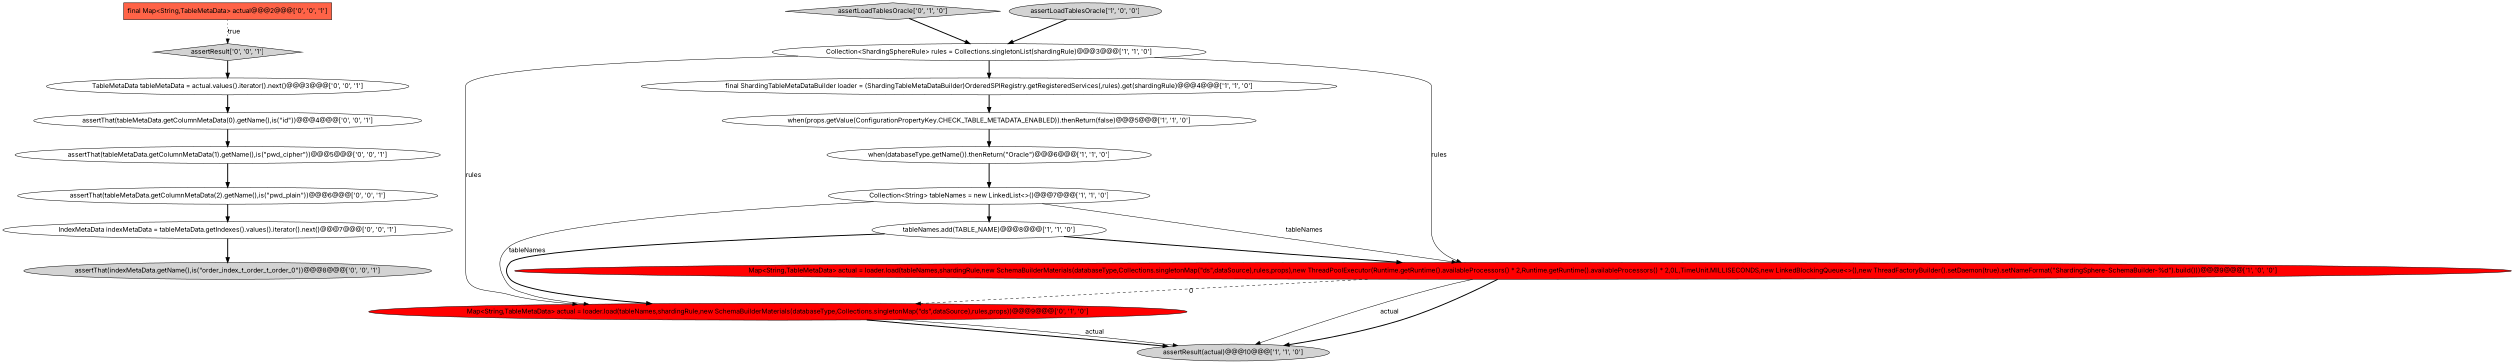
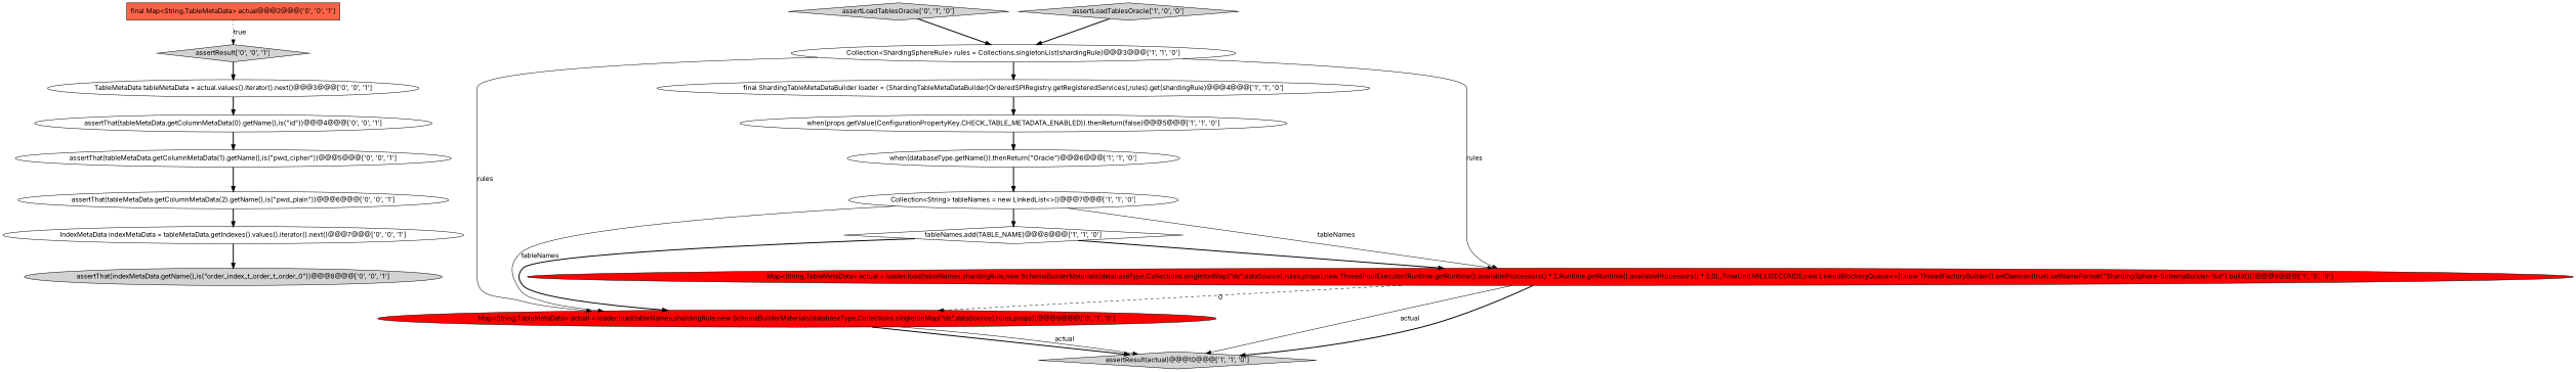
  digraph {
    fontname=Inter
    node [fillcolor=white fontname=Inter shape=ellipse style=filled]
    edge [fontname=Inter style=bold]
    n1 [fillcolor=lightgray label="assertResult['0', '0', '1']" shape=diamond]
    n2 [label="TableMetaData tableMetaData = actual.values().iterator().next()@@@3@@@['0', '0', '1']"]
    n3 [label="assertThat(tableMetaData.getColumnMetaData(0).getName(),is(\"id\"))@@@4@@@['0', '0', '1']"]
    n4 [fillcolor=tomato label="final Map<String,TableMetaData> actual@@@2@@@['0', '0', '1']" shape=box]
    n5 [fillcolor=lightgray label="assertLoadTablesOracle['0', '1', '0']" shape=diamond]
    n6 [label="Collection<ShardingSphereRule> rules = Collections.singletonList(shardingRule)@@@3@@@['1', '1', '0']"]
    n7 [fillcolor=red label="Map<String,TableMetaData> actual = loader.load(tableNames,shardingRule,new SchemaBuilderMaterials(databaseType,Collections.singletonMap(\"ds\",dataSource),rules,props))@@@9@@@['0', '1', '0']"]
    n8 [fillcolor=red label="Map<String,TableMetaData> actual = loader.load(tableNames,shardingRule,new SchemaBuilderMaterials(databaseType,Collections.singletonMap(\"ds\",dataSource),rules,props),new ThreadPoolExecutor(Runtime.getRuntime().availableProcessors() * 2,Runtime.getRuntime().availableProcessors() * 2,0L,TimeUnit.MILLISECONDS,new LinkedBlockingQueue<>(),new ThreadFactoryBuilder().setDaemon(true).setNameFormat(\"ShardingSphere-SchemaBuilder-%d\").build()))@@@9@@@['1', '0', '0']"]
    n9 [label="final ShardingTableMetaDataBuilder loader = (ShardingTableMetaDataBuilder)OrderedSPIRegistry.getRegisteredServices(,rules).get(shardingRule)@@@4@@@['1', '1', '0']"]
    n10 [label="when(databaseType.getName()).thenReturn(\"Oracle\")@@@6@@@['1', '1', '0']"]
    n11 [label="Collection<String> tableNames = new LinkedList<>()@@@7@@@['1', '1', '0']"]
-   n12 [label="tableNames.add(TABLE_NAME)@@@8@@@['1', '1', '0']"]
+   n12 [label="tableNames.add(TABLE_NAME)@@@8@@@['1', '1', '0']" shape=diamond]
    n13 [label="assertThat(tableMetaData.getColumnMetaData(1).getName(),is(\"pwd_cipher\"))@@@5@@@['0', '0', '1']"]
-   n14 [fillcolor=lightgray label="assertResult(actual)@@@10@@@['1', '1', '0']"]
+   n14 [fillcolor=lightgray label="assertResult(actual)@@@10@@@['1', '1', '0']" shape=diamond]
    n15 [label="assertThat(tableMetaData.getColumnMetaData(2).getName(),is(\"pwd_plain\"))@@@6@@@['0', '0', '1']"]
    n16 [label="IndexMetaData indexMetaData = tableMetaData.getIndexes().values().iterator().next()@@@7@@@['0', '0', '1']"]
    n17 [fillcolor=lightgray label="assertThat(indexMetaData.getName(),is(\"order_index_t_order_t_order_0\"))@@@8@@@['0', '0', '1']"]
    n18 [label="when(props.getValue(ConfigurationPropertyKey.CHECK_TABLE_METADATA_ENABLED)).thenReturn(false)@@@5@@@['1', '1', '0']"]
-   n19 [fillcolor=lightgray label="assertLoadTablesOracle['1', '0', '0']"]
+   n19 [fillcolor=lightgray label="assertLoadTablesOracle['1', '0', '0']" shape=diamond]
    n1 -> n2
    n2 -> n3
    n3 -> n13
    n4 -> n1 [label=true style=dotted]
    n5 -> n6
    n6 -> n7 [label=rules style=solid]
    n6 -> n8 [label=rules style=solid]
    n6 -> n9
    n7 -> n14
    n7 -> n14 [label=actual style=solid]
    n8 -> n7 [label=0 style=dashed]
    n8 -> n14 [label=actual style=solid]
    n8 -> n14
    n9 -> n18
    n10 -> n11
    n11 -> n7 [label=tableNames style=solid]
    n11 -> n8 [label=tableNames style=solid]
    n11 -> n12
    n12 -> n7
    n12 -> n8
    n13 -> n15
    n15 -> n16
    n16 -> n17
    n18 -> n10
    n19 -> n6
  }
